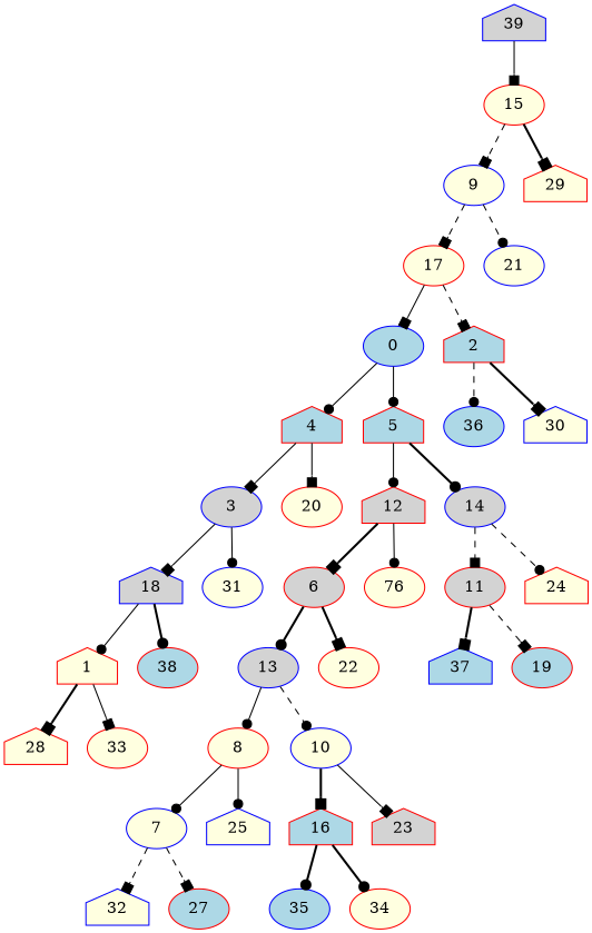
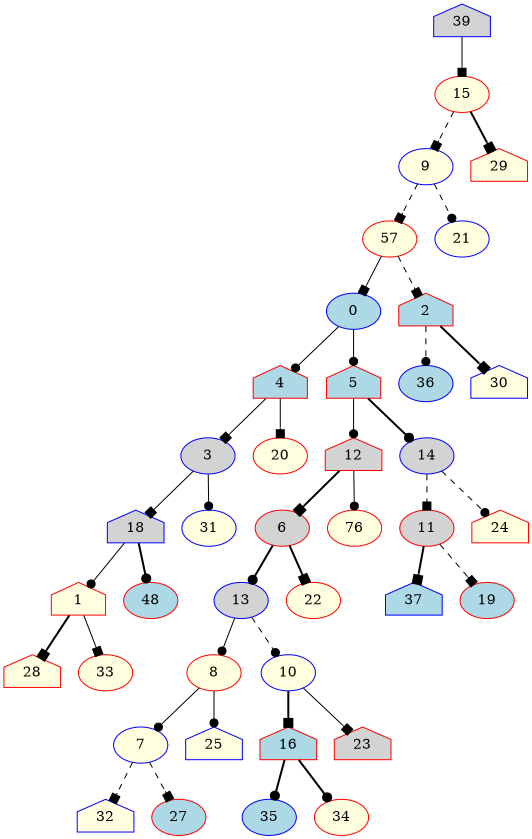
  digraph {
    node [color=red fillcolor=lightyellow shape=ellipse style=filled]
    edge [arrowhead=box style=solid]
    n1 [color=blue fillcolor=lightblue label=0]
    n2 [fillcolor=lightblue label=4 shape=house]
    n3 [fillcolor=lightblue label=5 shape=house]
    n4 [color=blue fillcolor=lightgrey label=3]
    n5 [label=20]
    n6 [fillcolor=lightgrey label=12 shape=house]
    n7 [color=blue fillcolor=lightgrey label=14]
    n8 [label=1 shape=house]
    n9 [label=28 shape=house]
    n10 [label=33]
    n11 [fillcolor=lightblue label=2 shape=house]
    n12 [color=blue fillcolor=lightblue label=36]
    n13 [color=blue label=30 shape=house]
    n14 [color=blue fillcolor=lightgrey label=18 shape=house]
    n15 [color=blue label=31]
-   n16 [fillcolor=lightblue label=38]
+   n16 [fillcolor=lightblue label=48]
    n17 [fillcolor=lightgrey label=6]
    n18 [label=76]
    n19 [fillcolor=lightgrey label=11]
    n20 [label=24 shape=house]
    n21 [color=blue fillcolor=lightgrey label=13]
    n22 [label=22]
    n23 [label=8]
    n24 [color=blue label=10]
    n25 [color=blue label=7]
    n26 [color=blue label=32 shape=house]
    n27 [fillcolor=lightblue label=27]
    n28 [color=blue label=25 shape=house]
    n29 [color=blue label=9]
-   n30 [label=17]
+   n30 [label=57]
    n31 [color=blue label=21]
    n32 [fillcolor=lightblue label=16 shape=house]
    n33 [fillcolor=lightgrey label=23 shape=house]
    n34 [color=blue fillcolor=lightblue label=35]
    n35 [label=34]
    n36 [color=blue fillcolor=lightblue label=37 shape=house]
    n37 [fillcolor=lightblue label=19]
    n38 [label=15]
    n39 [label=29 shape=house]
    n40 [color=blue fillcolor=lightgrey label=39 shape=house]
    n1 -> n2 [arrowhead=dot]
    n1 -> n3 [arrowhead=dot]
    n2 -> n4
    n2 -> n5
    n3 -> n6 [arrowhead=dot]
    n3 -> n7 [arrowhead=dot style=bold]
    n4 -> n14
    n4 -> n15 [arrowhead=dot]
    n6 -> n17 [style=bold]
    n6 -> n18 [arrowhead=dot]
    n7 -> n19 [style=dashed]
    n7 -> n20 [arrowhead=dot style=dashed]
    n8 -> n9 [style=bold]
    n8 -> n10
    n11 -> n12 [arrowhead=dot style=dashed]
    n11 -> n13 [style=bold]
    n14 -> n8 [arrowhead=dot]
    n14 -> n16 [arrowhead=dot style=bold]
    n17 -> n21 [arrowhead=dot style=bold]
    n17 -> n22 [style=bold]
    n19 -> n36 [style=bold]
    n19 -> n37 [style=dashed]
    n21 -> n23 [arrowhead=dot]
    n21 -> n24 [arrowhead=dot style=dashed]
    n23 -> n25 [arrowhead=dot]
    n23 -> n28 [arrowhead=dot]
    n24 -> n32 [style=bold]
    n24 -> n33
    n25 -> n26 [style=dashed]
    n25 -> n27 [style=dashed]
    n29 -> n30 [style=dashed]
    n29 -> n31 [arrowhead=dot style=dashed]
    n30 -> n1
    n30 -> n11 [style=dashed]
    n32 -> n34 [arrowhead=dot style=bold]
    n32 -> n35 [arrowhead=dot style=bold]
    n38 -> n29 [style=dashed]
    n38 -> n39 [style=bold]
    n40 -> n38
  }
